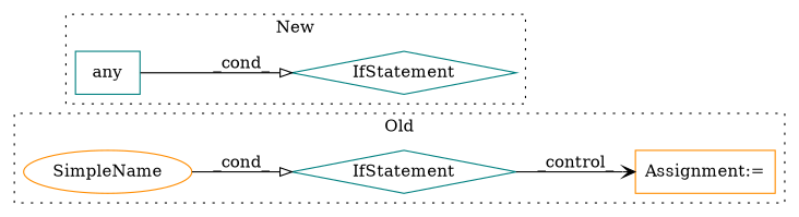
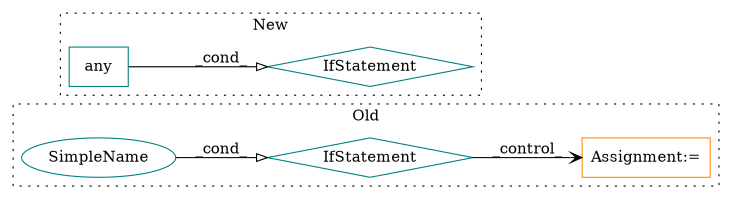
  digraph {
    rankdir=LR
    node [a=25 shape=diamond color=teal]
    edge [arrowhead=onormal]
    n1 [l="14,2" label=IfStatement s="5659,5686"]
    n2 [a=7 l=1 label="Assignment:=" s=5715 shape=box color=darkorange]
-   n3 [a=42 label=SimpleName shape=ellipse color=darkorange]
+   n3 [a=42 label=SimpleName shape=ellipse]
    n4 [a=32 l="17,-3" label=any s="5510,5663" shape=box]
    n5 [l="4,2" label=IfStatement s="5506,5660"]
    subgraph cluster_1 {
      label=Old
      style=dotted
      n1
      n2
      n3
    }
    subgraph cluster_2 {
      label=New
      style=dotted
      n4
      n5
    }
    n1 -> n2 [label=_control_ arrowhead=vee]
    n3 -> n1 [label=_cond_]
    n4 -> n5 [label=_cond_]
  }
